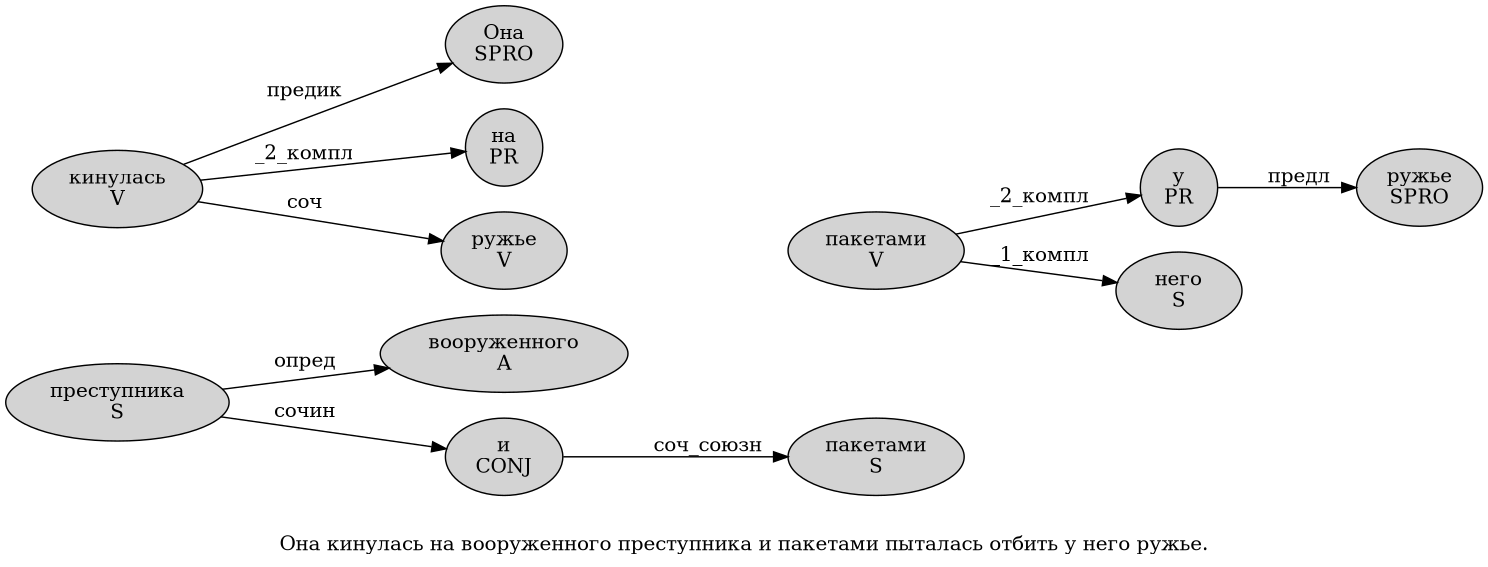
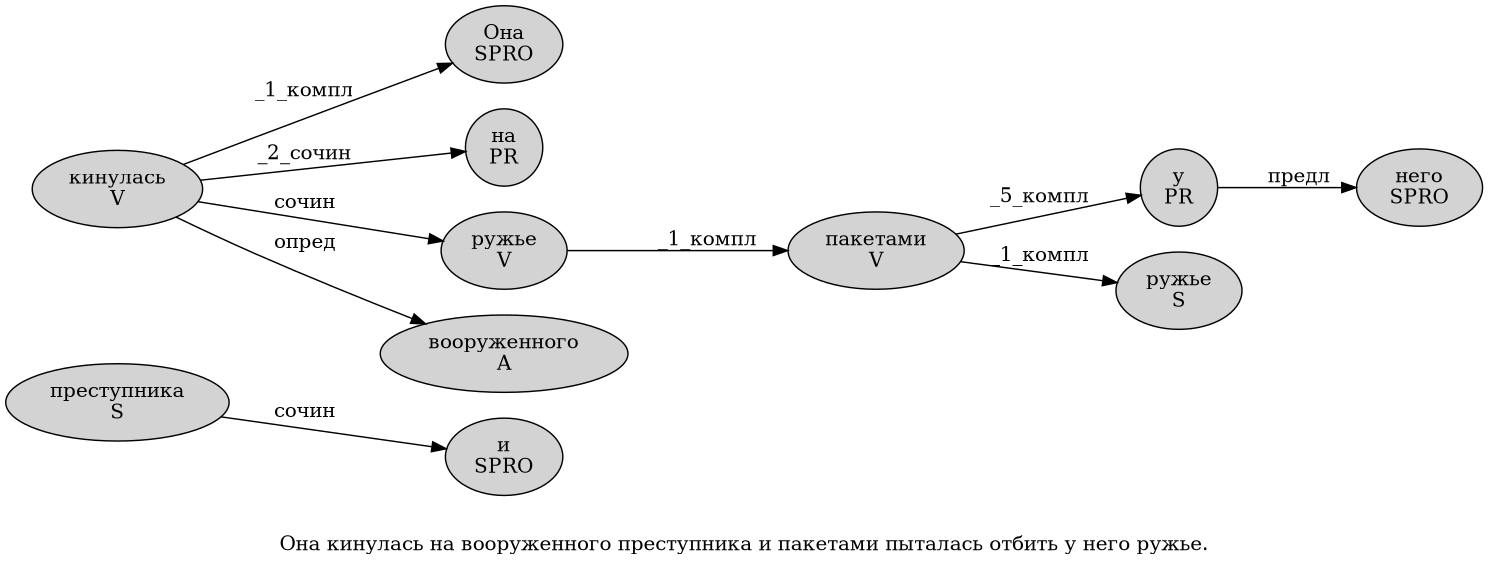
  digraph {
    label="Она кинулась на вооруженного преступника и пакетами пыталась отбить у него ружье."
    rankdir=LR
    node [fillcolor=lightgray penwidth=1 shape=ellipse style=filled]
    n1 [label="Она\nSPRO"]
    n2 [label="кинулась\nV"]
    n3 [label="на\nPR"]
    n4 [label="ружье\nV"]
    n5 [label="пакетами\nV"]
    n6 [label="преступника\nS"]
    n7 [label="вооруженного\nA"]
-   n8 [label="и\nCONJ"]
-   n9 [label="пакетами\nS"]
+   n8 [label="и\nSPRO"]
    n10 [label="у\nPR"]
-   n11 [label="него\nS"]
-   n12 [label="ружье\nSPRO"]
-   n2 -> n1 [label="предик"]
-   n2 -> n3 [label="_2_компл"]
-   n2 -> n4 [label="соч"]
-   n5 -> n10 [label="_2_компл"]
+   n11 [label="ружье\nS"]
+   n12 [label="него\nSPRO"]
+   n2 -> n1 [label="_1_компл"]
+   n2 -> n3 [label="_2_сочин"]
+   n2 -> n4 [label="сочин"]
+   n4 -> n5 [label="_1_компл"]
+   n5 -> n10 [label="_5_компл"]
    n5 -> n11 [label="_1_компл"]
-   n6 -> n7 [label="опред"]
+   n2 -> n7 [label="опред"]
    n6 -> n8 [label="сочин"]
-   n8 -> n9 [label="соч_союзн"]
    n10 -> n12 [label="предл"]
  }
